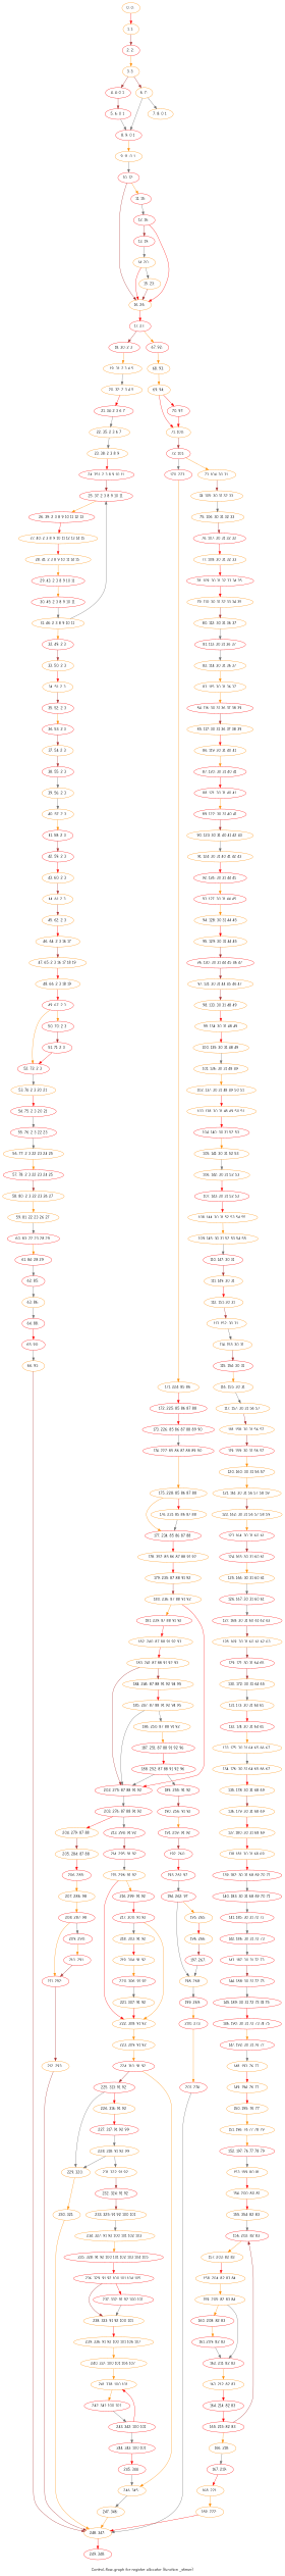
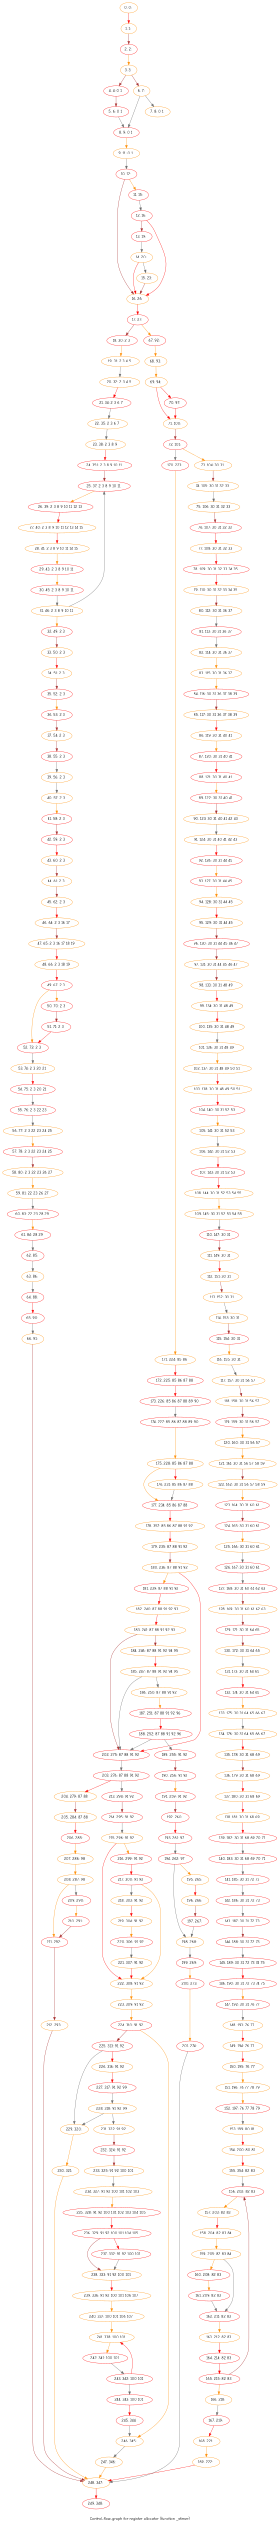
  digraph {
    fontname="Comic Neue"
    label="Control-flow-graph for register allocator (function _stimer)"
    node [color=darkorange fontname="Comic Neue"]
    edge [color=red fontname="Comic Neue"]
    n1 [label="0, 0: "]
    n2 [label="1, 1: "]
    n3 [color=red label="2, 2: "]
    n4 [label="3, 3: "]
    n5 [color=red label="4, 4: 0 1 "]
    n6 [label="6, 7: "]
    n7 [color=red label="5, 6: 0 1 "]
    n8 [color=red label="8, 9: 0 1 "]
    n9 [label="7, 8: 0 1 "]
    n10 [label="9, 11: 0 1 "]
    n11 [color=red label="10, 12: "]
    n12 [color=red label="11, 15: "]
    n13 [label="16, 26: "]
    n14 [color=red label="12, 16: "]
    n15 [color=red label="17, 27: "]
    n16 [color=red label="13, 19: "]
    n17 [label="14, 20: "]
    n18 [label="15, 23: "]
    n19 [color=red label="18, 30: 2 3 "]
    n20 [color=red label="67, 92: "]
    n21 [label="19, 31: 2 3 4 5 "]
    n22 [label="68, 93: "]
    n23 [label="20, 32: 2 3 4 5 "]
    n24 [color=red label="21, 34: 2 3 6 7 "]
    n25 [label="22, 35: 2 3 6 7 "]
    n26 [label="23, 38: 2 3 8 9 "]
    n27 [color=red label="24, 351: 2 3 8 9 10 11 "]
    n28 [color=red label="25, 37: 2 3 8 9 10 11 "]
    n29 [color=red label="26, 39: 2 3 8 9 10 11 12 13 "]
    n30 [label="27, 40: 2 3 8 9 10 11 12 13 14 15 "]
    n31 [label="28, 41: 2 3 8 9 10 11 14 15 "]
    n32 [color=red label="29, 43: 2 3 8 9 10 11 "]
    n33 [color=red label="30, 45: 2 3 8 9 10 11 "]
    n34 [label="31, 46: 2 3 8 9 10 11 "]
    n35 [color=red label="32, 49: 2 3 "]
    n36 [label="33, 50: 2 3 "]
    n37 [label="34, 51: 2 3 "]
    n38 [color=red label="35, 52: 2 3 "]
    n39 [color=red label="36, 53: 2 3 "]
    n40 [label="37, 54: 2 3 "]
    n41 [color=red label="38, 55: 2 3 "]
    n42 [label="39, 56: 2 3 "]
    n43 [label="40, 57: 2 3 "]
    n44 [color=red label="41, 58: 2 3 "]
    n45 [color=red label="42, 59: 2 3 "]
    n46 [label="43, 60: 2 3 "]
    n47 [label="44, 61: 2 3 "]
    n48 [label="45, 62: 2 3 "]
    n49 [label="46, 64: 2 3 16 17 "]
    n50 [label="47, 65: 2 3 16 17 18 19 "]
    n51 [label="48, 66: 2 3 18 19 "]
    n52 [color=red label="49, 67: 2 3 "]
    n53 [color=red label="50, 70: 2 3 "]
    n54 [color=red label="52, 72: 2 3 "]
    n55 [color=red label="51, 71: 2 3 "]
    n56 [label="53, 74: 2 3 20 21 "]
    n57 [color=red label="54, 75: 2 3 20 21 "]
    n58 [color=red label="55, 76: 2 3 22 23 "]
    n59 [label="56, 77: 2 3 22 23 24 25 "]
    n60 [color=red label="57, 78: 2 3 22 23 24 25 "]
    n61 [label="58, 80: 2 3 22 23 26 27 "]
    n62 [label="59, 81: 22 23 26 27 "]
    n63 [color=red label="60, 83: 22 23 28 29 "]
    n64 [color=red label="61, 84: 28 29 "]
    n65 [color=red label="62, 85: "]
    n66 [label="63, 86: "]
    n67 [color=red label="64, 88: "]
    n68 [color=red label="65, 90: "]
    n69 [label="66, 91: "]
    n70 [label="248, 347: "]
    n71 [color=red label="249, 348: "]
    n72 [label="69, 94: "]
    n73 [color=red label="70, 97: "]
    n74 [label="71, 100: "]
    n75 [color=red label="72, 101: "]
    n76 [label="73, 104: 30 31 "]
    n77 [color=red label="170, 223: "]
    n78 [label="74, 105: 30 31 32 33 "]
    n79 [label="171, 224: 85 86 "]
    n80 [label="75, 106: 30 31 32 33 "]
    n81 [color=red label="76, 107: 30 31 32 33 "]
    n82 [label="77, 108: 30 31 32 33 "]
    n83 [color=red label="78, 109: 30 31 32 33 34 35 "]
    n84 [label="79, 110: 30 31 32 33 34 35 "]
    n85 [label="80, 112: 30 31 36 37 "]
    n86 [color=red label="81, 113: 30 31 36 37 "]
    n87 [label="82, 114: 30 31 36 37 "]
    n88 [label="83, 115: 30 31 36 37 "]
    n89 [color=red label="84, 116: 30 31 36 37 38 39 "]
    n90 [label="85, 117: 30 31 36 37 38 39 "]
    n91 [label="86, 119: 30 31 40 41 "]
    n92 [color=red label="87, 120: 30 31 40 41 "]
    n93 [color=red label="88, 121: 30 31 40 41 "]
    n94 [color=red label="89, 122: 30 31 40 41 "]
    n95 [label="90, 123: 30 31 40 41 42 43 "]
    n96 [label="91, 124: 30 31 40 41 42 43 "]
    n97 [color=red label="92, 126: 30 31 44 45 "]
    n98 [color=red label="93, 127: 30 31 44 45 "]
    n99 [label="94, 128: 30 31 44 45 "]
    n100 [label="95, 129: 30 31 44 45 "]
    n101 [color=red label="96, 130: 30 31 44 45 46 47 "]
    n102 [label="97, 131: 30 31 44 45 46 47 "]
    n103 [label="98, 133: 30 31 48 49 "]
    n104 [label="99, 134: 30 31 48 49 "]
    n105 [label="100, 135: 30 31 48 49 "]
    n106 [label="101, 136: 30 31 48 49 "]
    n107 [label="102, 137: 30 31 48 49 50 51 "]
    n108 [label="103, 138: 30 31 48 49 50 51 "]
    n109 [color=red label="104, 140: 30 31 52 53 "]
    n110 [label="105, 141: 30 31 52 53 "]
    n111 [label="106, 142: 30 31 52 53 "]
    n112 [color=red label="107, 143: 30 31 52 53 "]
    n113 [label="108, 144: 30 31 52 53 54 55 "]
    n114 [label="109, 145: 30 31 52 53 54 55 "]
    n115 [color=red label="110, 147: 30 31 "]
    n116 [label="111, 149: 30 31 "]
    n117 [label="112, 151: 30 31 "]
    n118 [label="113, 152: 30 31 "]
    n119 [label="114, 153: 30 31 "]
    n120 [color=red label="115, 154: 30 31 "]
    n121 [label="116, 155: 30 31 "]
    n122 [label="117, 157: 30 31 56 57 "]
    n123 [label="118, 158: 30 31 56 57 "]
    n124 [color=red label="119, 159: 30 31 56 57 "]
    n125 [label="120, 160: 30 31 56 57 "]
    n126 [label="121, 161: 30 31 56 57 58 59 "]
    n127 [label="122, 162: 30 31 56 57 58 59 "]
    n128 [color=red label="123, 164: 30 31 60 61 "]
    n129 [color=red label="124, 165: 30 31 60 61 "]
    n130 [label="125, 166: 30 31 60 61 "]
    n131 [color=red label="126, 167: 30 31 60 61 "]
    n132 [color=red label="127, 168: 30 31 60 61 62 63 "]
    n133 [label="128, 169: 30 31 60 61 62 63 "]
    n134 [color=red label="129, 171: 30 31 64 65 "]
    n135 [label="130, 172: 30 31 64 65 "]
    n136 [label="131, 173: 30 31 64 65 "]
    n137 [color=red label="132, 174: 30 31 64 65 "]
    n138 [label="133, 175: 30 31 64 65 66 67 "]
    n139 [label="134, 176: 30 31 64 65 66 67 "]
    n140 [label="135, 178: 30 31 68 69 "]
    n141 [label="136, 179: 30 31 68 69 "]
    n142 [label="137, 180: 30 31 68 69 "]
    n143 [label="138, 181: 30 31 68 69 "]
    n144 [color=red label="139, 182: 30 31 68 69 70 71 "]
    n145 [color=red label="140, 183: 30 31 68 69 70 71 "]
    n146 [color=red label="141, 185: 30 31 72 73 "]
    n147 [color=red label="142, 186: 30 31 72 73 "]
    n148 [color=red label="143, 187: 30 31 72 73 "]
    n149 [color=red label="144, 188: 30 31 72 73 "]
    n150 [color=red label="145, 189: 30 31 72 73 74 75 "]
    n151 [color=red label="146, 190: 30 31 72 73 74 75 "]
    n152 [color=red label="147, 192: 30 31 76 77 "]
    n153 [label="148, 193: 76 77 "]
    n154 [label="149, 194: 76 77 "]
    n155 [label="150, 195: 76 77 "]
    n156 [label="151, 196: 76 77 78 79 "]
    n157 [color=red label="152, 197: 76 77 78 79 "]
    n158 [label="153, 199: 80 81 "]
    n159 [label="154, 200: 80 81 "]
    n160 [label="155, 354: 82 83 "]
    n161 [color=red label="156, 202: 82 83 "]
    n162 [label="157, 203: 82 83 "]
    n163 [label="158, 204: 82 83 84 "]
    n164 [label="159, 205: 82 83 84 "]
    n165 [color=red label="160, 208: 82 83 "]
    n166 [color=red label="162, 211: 82 83 "]
    n167 [color=red label="161, 209: 82 83 "]
    n168 [label="163, 212: 82 83 "]
    n169 [color=red label="164, 214: 82 83 "]
    n170 [color=red label="165, 215: 82 83 "]
    n171 [label="166, 218: "]
    n172 [color=red label="167, 219: "]
    n173 [label="168, 221: "]
    n174 [label="169, 222: "]
    n175 [color=red label="172, 225: 85 86 87 88 "]
    n176 [color=red label="173, 226: 85 86 87 88 89 90 "]
    n177 [color=red label="174, 227: 85 86 87 88 89 90 "]
    n178 [label="175, 228: 85 86 87 88 "]
    n179 [label="176, 231: 85 86 87 88 "]
    n180 [color=red label="177, 234: 85 86 87 88 "]
    n181 [label="178, 357: 85 86 87 88 91 92 "]
    n182 [label="179, 235: 87 88 91 92 "]
    n183 [label="180, 236: 87 88 91 92 "]
    n184 [color=red label="181, 239: 87 88 91 92 "]
    n185 [color=red label="202, 275: 87 88 91 92 "]
    n186 [label="182, 240: 87 88 91 92 93 "]
    n187 [color=red label="203, 276: 87 88 91 92 "]
    n188 [label="183, 241: 87 88 91 92 93 "]
    n189 [label="184, 246: 87 88 91 92 94 95 "]
    n190 [label="185, 247: 87 88 91 92 94 95 "]
    n191 [label="186, 250: 87 88 91 92 "]
    n192 [color=red label="187, 251: 87 88 91 92 96 "]
    n193 [color=red label="188, 252: 87 88 91 92 96 "]
    n194 [color=red label="189, 255: 91 92 "]
    n195 [color=red label="190, 256: 91 92 "]
    n196 [color=red label="191, 259: 91 92 "]
    n197 [color=red label="192, 260: "]
    n198 [color=red label="193, 261: 97 "]
    n199 [color=red label="194, 262: 97 "]
    n200 [label="195, 265: "]
    n201 [label="198, 268: "]
    n202 [label="196, 266: "]
    n203 [color=red label="199, 269: "]
    n204 [color=red label="197, 267: "]
    n205 [color=red label="200, 273: "]
    n206 [color=red label="201, 274: "]
    n207 [label="204, 279: 87 88 "]
    n208 [color=red label="213, 294: 91 92 "]
    n209 [label="205, 284: 87 88 "]
    n210 [color=red label="214, 295: 91 92 "]
    n211 [color=red label="206, 285: "]
    n212 [label="207, 286: 98 "]
-   n213 [color=red label="208, 287: 98 "]
+   n213 [label="208, 287: 98 "]
    n214 [color=red label="209, 290: "]
    n215 [color=red label="211, 292: "]
    n216 [color=red label="210, 291: "]
    n217 [label="212, 293: "]
    n218 [label="215, 296: 91 92 "]
    n219 [color=red label="216, 299: 91 92 "]
    n220 [label="222, 308: 91 92 "]
    n221 [color=red label="217, 300: 91 92 "]
    n222 [label="223, 309: 91 92 "]
    n223 [label="218, 303: 91 92 "]
    n224 [label="219, 304: 91 92 "]
    n225 [color=red label="220, 306: 91 92 "]
    n226 [label="221, 307: 91 92 "]
    n227 [color=red label="224, 310: 91 92 "]
    n228 [color=red label="225, 313: 91 92 "]
    n229 [label="246, 345: "]
    n230 [label="226, 316: 91 92 "]
    n231 [label="229, 320: "]
    n232 [label="247, 346: "]
    n233 [color=red label="227, 317: 91 92 99 "]
    n234 [label="230, 321: "]
    n235 [label="228, 318: 91 92 99 "]
    n236 [label="231, 322: 91 92 "]
    n237 [color=red label="232, 324: 91 92 "]
    n238 [label="233, 325: 91 92 100 101 "]
    n239 [label="234, 327: 91 92 100 101 102 103 "]
    n240 [color=red label="235, 328: 91 92 100 101 102 103 104 105 "]
    n241 [color=red label="236, 329: 91 92 100 101 104 105 "]
    n242 [color=red label="237, 332: 91 92 100 101 "]
    n243 [label="238, 333: 91 92 100 101 "]
    n244 [label="239, 336: 91 92 100 101 106 107 "]
    n245 [label="240, 337: 100 101 106 107 "]
    n246 [label="241, 338: 100 101 "]
    n247 [color=red label="242, 341: 100 101 "]
    n248 [color=red label="243, 342: 100 101 "]
    n249 [color=red label="244, 343: 100 101 "]
    n250 [color=red label="245, 344: "]
    n1 -> n2
    n2 -> n3 [color=brown]
    n3 -> n4 [color=darkorange]
    n4 -> n5 [color=brown]
    n4 -> n6 [color=brown]
    n5 -> n7 [color=brown]
    n6 -> n8 [color=gray40]
    n6 -> n9 [color=gray40]
    n7 -> n8 [color=gray40]
    n8 -> n10 [color=darkorange]
    n10 -> n11 [color=gray40]
    n11 -> n12 [color=darkorange]
    n11 -> n13 [color=brown]
    n12 -> n14 [color=gray40]
    n13 -> n15
    n14 -> n13
    n14 -> n16 [color=brown]
    n15 -> n19 [color=brown]
    n15 -> n20 [color=darkorange]
    n16 -> n17 [color=gray40]
    n17 -> n13
    n17 -> n18 [color=gray40]
    n18 -> n13 [color=brown]
    n19 -> n21 [color=darkorange]
    n20 -> n22 [color=darkorange]
    n21 -> n23 [color=gray40]
    n22 -> n72 [color=darkorange]
    n23 -> n24
    n24 -> n25 [color=gray40]
    n25 -> n26 [color=gray40]
    n26 -> n27
    n27 -> n28 [color=brown]
    n28 -> n29 [color=darkorange]
    n29 -> n30
    n30 -> n31
    n31 -> n32 [color=darkorange]
    n32 -> n33 [color=darkorange]
    n33 -> n34 [color=gray40]
    n34 -> n28 [color=gray40]
    n34 -> n35 [color=darkorange]
    n35 -> n36 [color=brown]
    n36 -> n37
    n37 -> n38 [color=brown]
    n38 -> n39 [color=darkorange]
    n39 -> n40 [color=brown]
    n40 -> n41 [color=brown]
    n41 -> n42 [color=gray40]
    n42 -> n43 [color=gray40]
    n43 -> n44 [color=darkorange]
    n44 -> n45 [color=brown]
    n45 -> n46
    n46 -> n47 [color=brown]
    n47 -> n48 [color=brown]
    n48 -> n49
    n49 -> n50 [color=brown]
    n50 -> n51
    n51 -> n52
    n52 -> n53 [color=darkorange]
    n52 -> n54 [color=darkorange]
    n53 -> n55 [color=brown]
    n54 -> n56 [color=gray40]
    n55 -> n54
    n56 -> n57
    n57 -> n58 [color=gray40]
    n58 -> n59 [color=gray40]
    n59 -> n60 [color=darkorange]
    n60 -> n61 [color=brown]
    n61 -> n62 [color=darkorange]
    n62 -> n63 [color=gray40]
    n63 -> n64 [color=darkorange]
    n64 -> n65 [color=gray40]
    n65 -> n66 [color=gray40]
    n66 -> n67 [color=gray40]
    n67 -> n68
    n68 -> n69 [color=gray40]
    n69 -> n70 [color=brown]
    n70 -> n71
    n72 -> n73
    n72 -> n74
    n73 -> n74
    n74 -> n75 [color=brown]
    n75 -> n76 [color=darkorange]
    n75 -> n77 [color=gray40]
    n76 -> n78 [color=brown]
    n77 -> n79 [color=darkorange]
    n78 -> n80 [color=gray40]
    n79 -> n175
    n80 -> n81 [color=brown]
    n81 -> n82
    n82 -> n83
    n83 -> n84
    n84 -> n85 [color=brown]
    n85 -> n86 [color=gray40]
    n86 -> n87 [color=gray40]
    n87 -> n88 [color=darkorange]
    n88 -> n89 [color=darkorange]
    n89 -> n90 [color=brown]
    n90 -> n91
    n91 -> n92 [color=darkorange]
    n92 -> n93
    n93 -> n94 [color=darkorange]
    n94 -> n95 [color=brown]
    n95 -> n96 [color=gray40]
    n96 -> n97
    n97 -> n98 [color=darkorange]
    n98 -> n99 [color=darkorange]
    n99 -> n100
    n100 -> n101 [color=brown]
    n101 -> n102 [color=brown]
    n102 -> n103 [color=brown]
    n103 -> n104
    n104 -> n105
    n105 -> n106 [color=gray40]
    n106 -> n107 [color=darkorange]
    n107 -> n108
    n108 -> n109
    n109 -> n110 [color=darkorange]
    n110 -> n111 [color=gray40]
    n111 -> n112
    n112 -> n113
    n113 -> n114 [color=darkorange]
    n114 -> n115 [color=gray40]
    n115 -> n116 [color=brown]
    n116 -> n117
    n117 -> n118 [color=brown]
    n118 -> n119 [color=gray40]
    n119 -> n120 [color=brown]
    n120 -> n121 [color=darkorange]
    n121 -> n122 [color=gray40]
    n122 -> n123 [color=brown]
    n123 -> n124 [color=brown]
    n124 -> n125 [color=darkorange]
    n125 -> n126 [color=darkorange]
    n126 -> n127 [color=brown]
    n127 -> n128 [color=darkorange]
    n128 -> n129 [color=brown]
    n129 -> n130 [color=darkorange]
    n130 -> n131 [color=gray40]
    n131 -> n132 [color=gray40]
    n132 -> n133 [color=brown]
    n133 -> n134 [color=brown]
    n134 -> n135 [color=brown]
    n135 -> n136 [color=gray40]
    n136 -> n137
    n137 -> n138 [color=darkorange]
    n138 -> n139 [color=gray40]
    n139 -> n140
    n140 -> n141 [color=brown]
    n141 -> n142
    n142 -> n143
    n143 -> n144
    n144 -> n145 [color=gray40]
    n145 -> n146 [color=gray40]
    n146 -> n147 [color=gray40]
    n147 -> n148 [color=gray40]
    n148 -> n149 [color=brown]
    n149 -> n150 [color=gray40]
    n150 -> n151
    n151 -> n152 [color=darkorange]
    n152 -> n153 [color=gray40]
    n153 -> n154
    n154 -> n155
    n155 -> n156 [color=darkorange]
    n156 -> n157 [color=darkorange]
    n157 -> n158 [color=gray40]
    n158 -> n159
    n159 -> n160
    n160 -> n161 [color=gray40]
    n161 -> n162 [color=darkorange]
    n162 -> n163
    n163 -> n164 [color=darkorange]
    n164 -> n165 [color=darkorange]
    n164 -> n166 [color=gray40]
    n165 -> n167 [color=darkorange]
    n166 -> n168 [color=darkorange]
    n167 -> n166 [color=gray40]
    n168 -> n169
    n169 -> n170
    n170 -> n161 [color=brown]
    n170 -> n171 [color=darkorange]
    n171 -> n172 [color=gray40]
    n172 -> n173
    n173 -> n174 [color=darkorange]
    n174 -> n70
    n175 -> n176
    n176 -> n177 [color=gray40]
    n177 -> n178 [color=darkorange]
    n178 -> n179
    n178 -> n180 [color=darkorange]
    n179 -> n180 [color=gray40]
    n180 -> n181
    n181 -> n182
    n182 -> n183 [color=brown]
    n183 -> n184 [color=darkorange]
    n183 -> n185
    n184 -> n186
    n185 -> n187 [color=gray40]
    n186 -> n188
    n187 -> n207
    n187 -> n208 [color=gray40]
    n188 -> n185 [color=brown]
    n188 -> n189 [color=brown]
    n189 -> n190
    n190 -> n185 [color=gray40]
    n190 -> n191 [color=gray40]
    n191 -> n192 [color=darkorange]
    n192 -> n193
    n193 -> n185 [color=gray40]
    n193 -> n194 [color=gray40]
    n194 -> n195 [color=brown]
    n195 -> n196 [color=darkorange]
    n196 -> n197 [color=brown]
    n197 -> n198
    n198 -> n199 [color=gray40]
    n199 -> n200 [color=darkorange]
    n199 -> n201 [color=gray40]
    n200 -> n202
    n201 -> n203 [color=gray40]
    n202 -> n204 [color=brown]
    n203 -> n205 [color=darkorange]
    n204 -> n201 [color=gray40]
    n205 -> n206 [color=darkorange]
    n206 -> n70 [color=gray40]
    n207 -> n209 [color=brown]
    n208 -> n210 [color=brown]
    n209 -> n211
    n210 -> n218 [color=gray40]
    n211 -> n212 [color=darkorange]
    n212 -> n213 [color=darkorange]
    n213 -> n214 [color=gray40]
    n213 -> n215 [color=darkorange]
    n214 -> n216 [color=darkorange]
    n215 -> n217 [color=brown]
    n216 -> n215 [color=brown]
    n217 -> n70 [color=brown]
    n218 -> n219 [color=darkorange]
    n218 -> n220
    n219 -> n221
    n220 -> n222 [color=darkorange]
    n221 -> n220 [color=darkorange]
    n221 -> n223 [color=gray40]
    n222 -> n227 [color=darkorange]
    n223 -> n224
    n224 -> n225 [color=darkorange]
    n225 -> n226 [color=gray40]
    n226 -> n220
    n227 -> n228 [color=brown]
    n227 -> n229 [color=darkorange]
    n228 -> n230
    n228 -> n231 [color=gray40]
    n229 -> n232 [color=gray40]
    n230 -> n233
    n231 -> n234 [color=darkorange]
    n232 -> n70 [color=darkorange]
    n233 -> n235 [color=gray40]
    n234 -> n70 [color=darkorange]
    n235 -> n231 [color=gray40]
    n235 -> n236 [color=gray40]
    n236 -> n237 [color=brown]
    n237 -> n238 [color=brown]
    n238 -> n239 [color=gray40]
    n239 -> n240 [color=darkorange]
    n240 -> n241
    n241 -> n242
    n241 -> n243 [color=brown]
    n242 -> n243 [color=gray40]
    n243 -> n244
    n244 -> n245 [color=darkorange]
    n245 -> n246 [color=darkorange]
    n246 -> n247 [color=darkorange]
    n247 -> n248 [color=gray40]
    n248 -> n246
    n248 -> n249 [color=gray40]
    n249 -> n250
    n250 -> n229 [color=gray40]
  }
